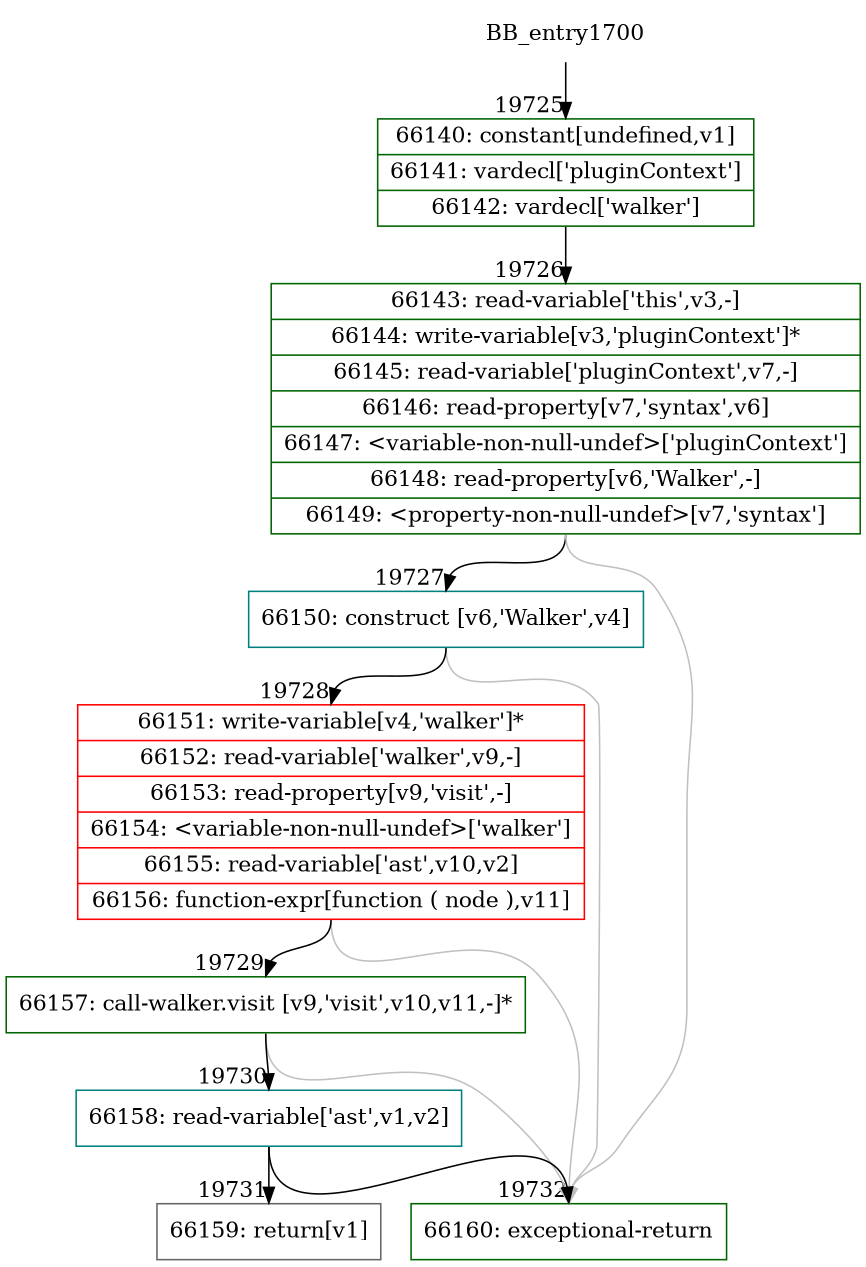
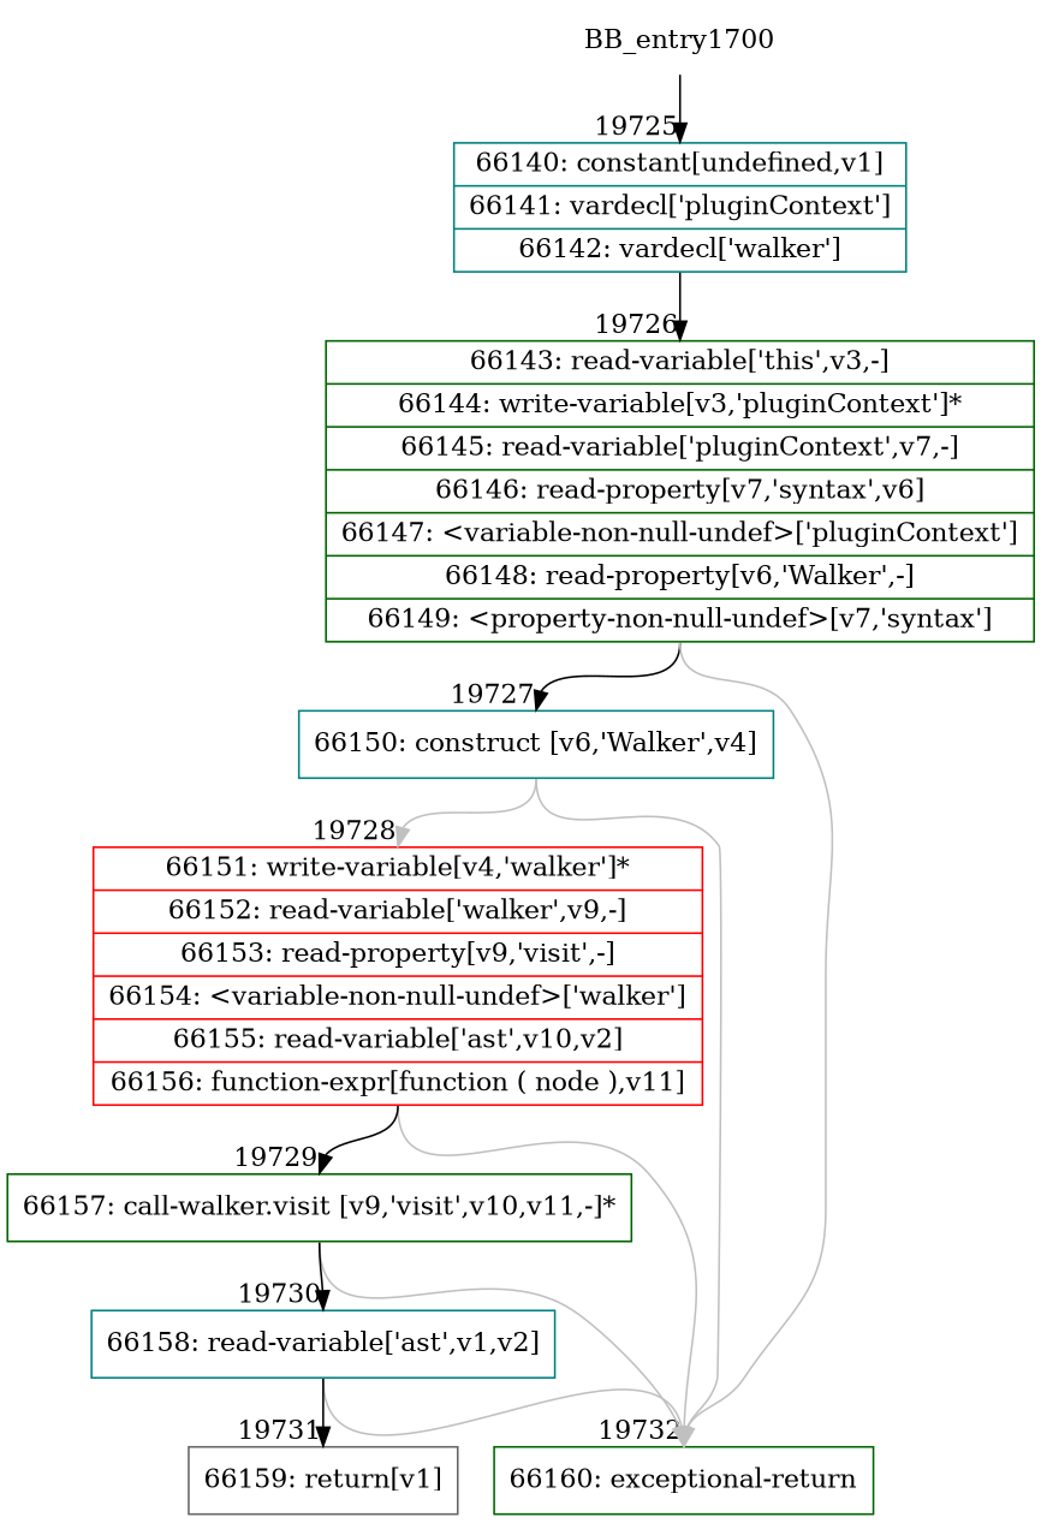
  digraph {
    rankdir=TD
    node [color=darkgreen shape=record]
    edge [headport=n tailport=s]
    BB_entry1700 [color=gray40 shape=none]
-   n2 [label="{66140: constant[undefined,v1]|66141: vardecl['pluginContext']|66142: vardecl['walker']}"]
+   n2 [color=teal label="{66140: constant[undefined,v1]|66141: vardecl['pluginContext']|66142: vardecl['walker']}"]
    n3 [label="{66143: read-variable['this',v3,-]|66144: write-variable[v3,'pluginContext']*|66145: read-variable['pluginContext',v7,-]|66146: read-property[v7,'syntax',v6]|66147: \<variable-non-null-undef\>['pluginContext']|66148: read-property[v6,'Walker',-]|66149: \<property-non-null-undef\>[v7,'syntax']}"]
    n4 [color=teal label="{66150: construct [v6,'Walker',v4]}"]
    n5 [label="{66160: exceptional-return}"]
    n6 [color=red label="{66151: write-variable[v4,'walker']*|66152: read-variable['walker',v9,-]|66153: read-property[v9,'visit',-]|66154: \<variable-non-null-undef\>['walker']|66155: read-variable['ast',v10,v2]|66156: function-expr[function ( node ),v11]}"]
    n7 [label="{66157: call-walker.visit [v9,'visit',v10,v11,-]*}"]
    n8 [color=teal label="{66158: read-variable['ast',v1,v2]}"]
    n9 [color=gray40 label="{66159: return[v1]}"]
    BB_entry1700 -> n2 [headlabel="    19725"]
    n2 -> n3 [headlabel="      19726"]
    n3 -> n4 [headlabel="      19727"]
    n3 -> n5 [color=gray headlabel="      19732"]
    n4 -> n5 [color=gray]
-   n4 -> n6 [headlabel="      19728"]
+   n4 -> n6 [headlabel="      19728" color=gray]
    n6 -> n5 [color=gray]
    n6 -> n7 [headlabel="      19729"]
    n7 -> n5 [color=gray]
    n7 -> n8 [headlabel="      19730"]
-   n8 -> n5 [color=black]
+   n8 -> n5 [color=gray]
    n8 -> n9 [headlabel="      19731"]
  }
